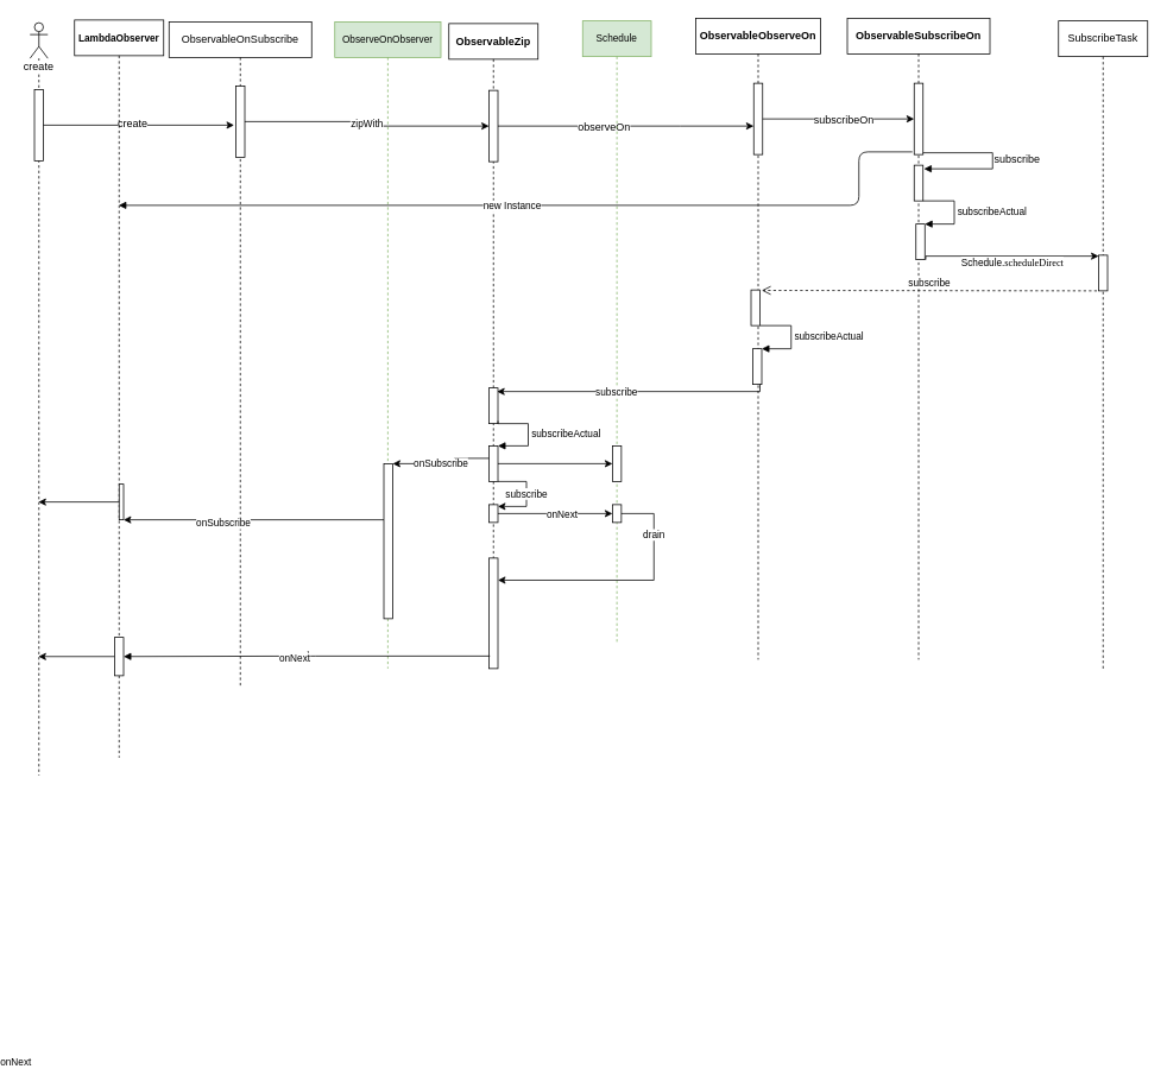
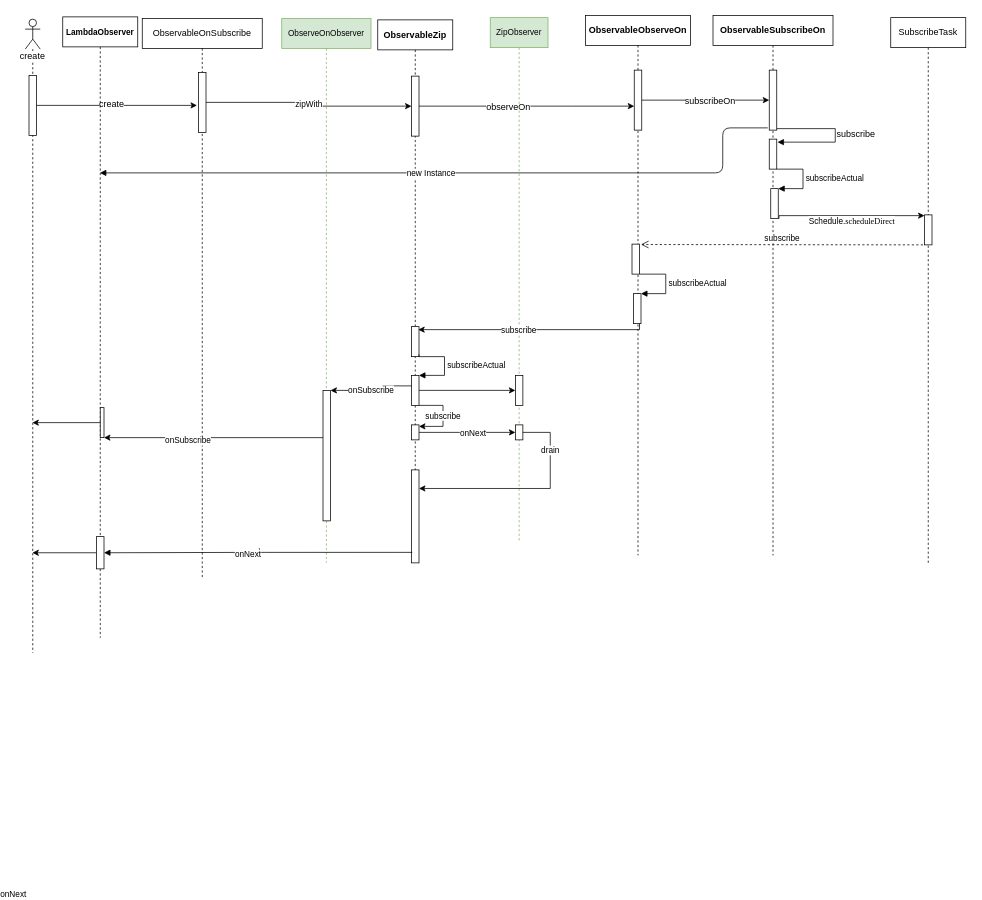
  <mxCell id="0" />
  <mxCell id="1" parent="0" />
  <mxCell id="2" value="create&lt;br&gt;" style="shape=umlLifeline;participant=umlActor;perimeter=lifelinePerimeter;whiteSpace=wrap;html=1;container=1;collapsible=0;recursiveResize=0;verticalAlign=top;spacingTop=36;labelBackgroundColor=#ffffff;outlineConnect=0;" vertex="1" parent="1"><mxGeometry x="20" y="25" width="20" height="845" as="geometry" /></mxCell>
  <mxCell id="3" value="" style="html=1;points=[];perimeter=orthogonalPerimeter;" vertex="1" parent="2"><mxGeometry x="5" y="75" width="10" height="80" as="geometry" /></mxCell>
  <mxCell id="4" value="&lt;span style=&quot;font-weight: 700 ; white-space: nowrap&quot;&gt;ObservableZip&lt;/span&gt;" style="shape=umlLifeline;perimeter=lifelinePerimeter;whiteSpace=wrap;html=1;container=1;collapsible=0;recursiveResize=0;outlineConnect=0;" vertex="1" parent="1"><mxGeometry x="490" y="26" width="100" height="724" as="geometry" /></mxCell>
  <mxCell id="5" value="" style="html=1;points=[];perimeter=orthogonalPerimeter;" vertex="1" parent="4"><mxGeometry x="45" y="75" width="10" height="80" as="geometry" /></mxCell>
  <mxCell id="6" value="" style="html=1;points=[];perimeter=orthogonalPerimeter;" vertex="1" parent="4"><mxGeometry x="45" y="540" width="10" height="20" as="geometry" /></mxCell>
  <mxCell id="7" value="subscribe" style="edgeStyle=orthogonalEdgeStyle;rounded=0;orthogonalLoop=1;jettySize=auto;html=1;fontSize=11;" edge="1" parent="4" source="11" target="6"><mxGeometry relative="1" as="geometry"><Array as="points"><mxPoint x="87" y="514" /><mxPoint x="87" y="542" /></Array></mxGeometry></mxCell>
  <mxCell id="8" value="" style="html=1;points=[];perimeter=orthogonalPerimeter;" vertex="1" parent="4"><mxGeometry x="45" y="600" width="10" height="124" as="geometry" /></mxCell>
  <mxCell id="9" value="" style="html=1;points=[];perimeter=orthogonalPerimeter;" vertex="1" parent="4"><mxGeometry x="45" y="409" width="10" height="40" as="geometry" /></mxCell>
  <mxCell id="10" value="subscribeActual" style="edgeStyle=orthogonalEdgeStyle;html=1;align=left;spacingLeft=2;endArrow=block;rounded=0;entryX=1;entryY=0;exitX=1;exitY=0.925;exitDx=0;exitDy=0;exitPerimeter=0;" edge="1" parent="4" source="9" target="11"><mxGeometry relative="1" as="geometry"><mxPoint x="51" y="454" as="sourcePoint" /><Array as="points"><mxPoint x="55" y="449" /><mxPoint x="89" y="449" /><mxPoint x="89" y="474" /></Array></mxGeometry></mxCell>
  <mxCell id="11" value="" style="html=1;points=[];perimeter=orthogonalPerimeter;" vertex="1" parent="4"><mxGeometry x="45" y="474" width="10" height="40" as="geometry" /></mxCell>
  <mxCell id="12" value="&lt;span style=&quot;font-weight: 700 ; white-space: nowrap&quot;&gt;ObservableObserveOn&lt;/span&gt;" style="shape=umlLifeline;perimeter=lifelinePerimeter;whiteSpace=wrap;html=1;container=1;collapsible=0;recursiveResize=0;outlineConnect=0;" vertex="1" parent="1"><mxGeometry x="767" y="20" width="140" height="720" as="geometry" /></mxCell>
  <mxCell id="13" value="" style="html=1;points=[];perimeter=orthogonalPerimeter;" vertex="1" parent="12"><mxGeometry x="65" y="73" width="10" height="80" as="geometry" /></mxCell>
  <mxCell id="14" value="" style="group" vertex="1" connectable="0" parent="12"><mxGeometry x="62" y="305" width="45" height="106" as="geometry" /></mxCell>
  <mxCell id="15" value="" style="html=1;points=[];perimeter=orthogonalPerimeter;" vertex="1" parent="14"><mxGeometry width="10" height="40" as="geometry" /></mxCell>
  <mxCell id="16" value="" style="html=1;points=[];perimeter=orthogonalPerimeter;" vertex="1" parent="14"><mxGeometry x="2" y="66" width="10" height="40" as="geometry" /></mxCell>
  <mxCell id="17" value="subscribeActual" style="edgeStyle=orthogonalEdgeStyle;html=1;align=left;spacingLeft=2;endArrow=block;rounded=0;entryX=1;entryY=0;exitX=1;exitY=1;exitDx=0;exitDy=0;exitPerimeter=0;" edge="1" parent="14" source="15" target="16"><mxGeometry relative="1" as="geometry"><mxPoint x="7" y="46" as="sourcePoint" /><Array as="points"><mxPoint x="45" y="40" /><mxPoint x="45" y="66" /></Array></mxGeometry></mxCell>
  <mxCell id="18" value="&lt;span style=&quot;font-weight: 700 ; white-space: nowrap&quot;&gt;ObservableSubscribeOn&lt;/span&gt;" style="shape=umlLifeline;perimeter=lifelinePerimeter;whiteSpace=wrap;html=1;container=1;collapsible=0;recursiveResize=0;outlineConnect=0;" vertex="1" parent="1"><mxGeometry x="937" y="20" width="160" height="720" as="geometry" /></mxCell>
  <mxCell id="19" value="" style="html=1;points=[];perimeter=orthogonalPerimeter;" vertex="1" parent="18"><mxGeometry x="75" y="73" width="10" height="80" as="geometry" /></mxCell>
  <mxCell id="20" value="" style="group" vertex="1" connectable="0" parent="18"><mxGeometry x="75" y="165" width="45" height="106" as="geometry" /></mxCell>
  <mxCell id="21" value="" style="html=1;points=[];perimeter=orthogonalPerimeter;" vertex="1" parent="20"><mxGeometry width="10" height="40" as="geometry" /></mxCell>
  <mxCell id="22" value="" style="html=1;points=[];perimeter=orthogonalPerimeter;" vertex="1" parent="20"><mxGeometry x="2" y="66" width="10" height="40" as="geometry" /></mxCell>
  <mxCell id="23" value="subscribeActual" style="edgeStyle=orthogonalEdgeStyle;html=1;align=left;spacingLeft=2;endArrow=block;rounded=0;entryX=1;entryY=0;exitX=1;exitY=1;exitDx=0;exitDy=0;exitPerimeter=0;" edge="1" target="22" parent="20" source="21"><mxGeometry relative="1" as="geometry"><mxPoint x="7" y="46" as="sourcePoint" /><Array as="points"><mxPoint x="45" y="40" /><mxPoint x="45" y="66" /></Array></mxGeometry></mxCell>
  <mxCell id="24" value="" style="endArrow=block;endFill=1;html=1;edgeStyle=orthogonalEdgeStyle;align=left;verticalAlign=top;fontSize=11;" edge="1" parent="18" target="47"><mxGeometry x="-1" relative="1" as="geometry"><mxPoint x="73" y="150" as="sourcePoint" /><mxPoint x="246" y="120" as="targetPoint" /><Array as="points"><mxPoint x="13" y="150" /><mxPoint x="13" y="210" /></Array></mxGeometry></mxCell>
  <mxCell id="25" value="new Instance" style="text;html=1;resizable=0;points=[];align=center;verticalAlign=middle;labelBackgroundColor=#ffffff;fontSize=11;" vertex="1" connectable="0" parent="24"><mxGeometry x="0.073" relative="1" as="geometry"><mxPoint as="offset" /></mxGeometry></mxCell>
  <mxCell id="26" value="" style="endArrow=block;endFill=1;html=1;edgeStyle=orthogonalEdgeStyle;align=left;verticalAlign=top;rounded=0;entryX=1.1;entryY=0.1;entryDx=0;entryDy=0;entryPerimeter=0;exitX=1;exitY=0.975;exitDx=0;exitDy=0;exitPerimeter=0;" edge="1" parent="18" source="19" target="21"><mxGeometry x="-1" relative="1" as="geometry"><mxPoint x="163" y="100" as="sourcePoint" /><mxPoint x="85" y="163" as="targetPoint" /><Array as="points"><mxPoint x="163" y="151" /><mxPoint x="163" y="169" /></Array></mxGeometry></mxCell>
  <mxCell id="27" value="" style="resizable=0;html=1;align=left;verticalAlign=bottom;labelBackgroundColor=#ffffff;fontSize=10;" connectable="0" vertex="1" parent="26"><mxGeometry x="-1" relative="1" as="geometry" /></mxCell>
  <mxCell id="28" value="ObservableOnSubscribe" style="shape=umlLifeline;perimeter=lifelinePerimeter;whiteSpace=wrap;html=1;container=1;collapsible=0;recursiveResize=0;outlineConnect=0;" vertex="1" parent="1"><mxGeometry x="176" y="24" width="160" height="746" as="geometry" /></mxCell>
  <mxCell id="29" value="" style="html=1;points=[];perimeter=orthogonalPerimeter;" vertex="1" parent="28"><mxGeometry x="75" y="72" width="10" height="80" as="geometry" /></mxCell>
  <mxCell id="30" value="zipWith" style="edgeStyle=orthogonalEdgeStyle;rounded=0;orthogonalLoop=1;jettySize=auto;html=1;" edge="1" parent="1" source="29" target="5"><mxGeometry relative="1" as="geometry" /></mxCell>
  <mxCell id="31" value="" style="edgeStyle=orthogonalEdgeStyle;rounded=0;orthogonalLoop=1;jettySize=auto;html=1;" edge="1" parent="1" source="5" target="13"><mxGeometry relative="1" as="geometry"><Array as="points"><mxPoint x="750" y="141" /><mxPoint x="750" y="141" /></Array></mxGeometry></mxCell>
  <mxCell id="32" value="observeOn" style="text;html=1;resizable=0;points=[];align=center;verticalAlign=middle;labelBackgroundColor=#ffffff;" vertex="1" connectable="0" parent="31"><mxGeometry x="-0.177" relative="1" as="geometry"><mxPoint as="offset" /></mxGeometry></mxCell>
  <mxCell id="33" value="" style="edgeStyle=orthogonalEdgeStyle;rounded=0;orthogonalLoop=1;jettySize=auto;html=1;" edge="1" parent="1" source="13" target="19"><mxGeometry relative="1" as="geometry" /></mxCell>
  <mxCell id="34" value="subscribeOn" style="text;html=1;resizable=0;points=[];align=center;verticalAlign=middle;labelBackgroundColor=#ffffff;" vertex="1" connectable="0" parent="33"><mxGeometry x="0.054" y="-1" relative="1" as="geometry"><mxPoint as="offset" /></mxGeometry></mxCell>
  <mxCell id="35" value="" style="edgeStyle=orthogonalEdgeStyle;rounded=0;orthogonalLoop=1;jettySize=auto;html=1;entryX=-0.2;entryY=0.55;entryDx=0;entryDy=0;entryPerimeter=0;" edge="1" parent="1" source="3" target="29"><mxGeometry relative="1" as="geometry"><mxPoint x="348" y="141" as="targetPoint" /></mxGeometry></mxCell>
  <mxCell id="36" value="create" style="text;html=1;resizable=0;points=[];align=center;verticalAlign=middle;labelBackgroundColor=#ffffff;" vertex="1" connectable="0" parent="35"><mxGeometry x="-0.072" y="2" relative="1" as="geometry"><mxPoint as="offset" /></mxGeometry></mxCell>
  <mxCell id="37" value="subscribe" style="text;html=1;" vertex="1" parent="1"><mxGeometry x="1100" y="164" width="80" height="30" as="geometry" /></mxCell>
  <mxCell id="38" value="subscribe" style="html=1;verticalAlign=bottom;endArrow=open;dashed=1;endSize=8;entryX=0.9;entryY=0.02;entryDx=0;entryDy=0;entryPerimeter=0;exitX=-0.2;exitY=1;exitDx=0;exitDy=0;exitPerimeter=0;" edge="1" parent="1" source="40"><mxGeometry relative="1" as="geometry"><mxPoint x="1012" y="290.5" as="sourcePoint" /><mxPoint x="841" y="325.52" as="targetPoint" /></mxGeometry></mxCell>
  <mxCell id="39" value="SubscribeTask" style="shape=umlLifeline;perimeter=lifelinePerimeter;whiteSpace=wrap;html=1;container=1;collapsible=0;recursiveResize=0;outlineConnect=0;" vertex="1" parent="1"><mxGeometry x="1174" y="23" width="100" height="727" as="geometry" /></mxCell>
  <mxCell id="40" value="" style="html=1;points=[];perimeter=orthogonalPerimeter;" vertex="1" parent="39"><mxGeometry x="45" y="263" width="10" height="40" as="geometry" /></mxCell>
  <mxCell id="41" value="" style="edgeStyle=orthogonalEdgeStyle;rounded=0;orthogonalLoop=1;jettySize=auto;html=1;entryX=0;entryY=0.025;entryDx=0;entryDy=0;entryPerimeter=0;exitX=1.1;exitY=1;exitDx=0;exitDy=0;exitPerimeter=0;" edge="1" parent="1" source="22" target="40"><mxGeometry relative="1" as="geometry"><mxPoint x="960" y="259" as="sourcePoint" /><mxPoint x="1170" y="277" as="targetPoint" /><Array as="points"><mxPoint x="1025" y="287" /></Array></mxGeometry></mxCell>
  <mxCell id="42" value="Schedule.&lt;span style=&quot;font-family: &amp;#34;source code pro&amp;#34; ; font-size: 11px&quot;&gt;scheduleDirect&lt;/span&gt;" style="text;html=1;resizable=0;points=[];align=center;verticalAlign=middle;labelBackgroundColor=#ffffff;fontSize=11;" vertex="1" connectable="0" parent="41"><mxGeometry x="0.193" y="2" relative="1" as="geometry"><mxPoint x="-18" y="8" as="offset" /></mxGeometry></mxCell>
  <mxCell id="43" value="ObserveOnObserver" style="shape=umlLifeline;perimeter=lifelinePerimeter;whiteSpace=wrap;html=1;container=1;collapsible=0;recursiveResize=0;outlineConnect=0;fontSize=11;fillColor=#d5e8d4;strokeColor=#82b366;" vertex="1" parent="1"><mxGeometry x="362" y="24" width="119" height="726" as="geometry" /></mxCell>
  <mxCell id="44" value="" style="html=1;points=[];perimeter=orthogonalPerimeter;" vertex="1" parent="43"><mxGeometry x="55" y="496" width="10" height="174" as="geometry" /></mxCell>
  <mxCell id="45" value="" style="edgeStyle=orthogonalEdgeStyle;rounded=0;orthogonalLoop=1;jettySize=auto;html=1;fontSize=11;" edge="1" parent="1" source="11" target="44"><mxGeometry relative="1" as="geometry"><Array as="points"><mxPoint x="496" y="514" /><mxPoint x="496" y="520" /></Array></mxGeometry></mxCell>
  <mxCell id="46" value="onSubscribe" style="text;html=1;resizable=0;points=[];align=center;verticalAlign=middle;labelBackgroundColor=#ffffff;fontSize=11;" vertex="1" connectable="0" parent="45"><mxGeometry x="0.069" y="-1" relative="1" as="geometry"><mxPoint as="offset" /></mxGeometry></mxCell>
  <mxCell id="47" value="LambdaObserver" style="shape=umlLifeline;perimeter=lifelinePerimeter;whiteSpace=wrap;html=1;container=1;collapsible=0;recursiveResize=0;outlineConnect=0;fontSize=11;strokeWidth=1;fontStyle=1" vertex="1" parent="1"><mxGeometry x="70" y="22" width="100" height="828" as="geometry" /></mxCell>
  <mxCell id="48" value="" style="html=1;points=[];perimeter=orthogonalPerimeter;" vertex="1" parent="47"><mxGeometry x="50" y="521" width="5" height="40" as="geometry" /></mxCell>
  <mxCell id="49" value="" style="edgeStyle=orthogonalEdgeStyle;rounded=0;orthogonalLoop=1;jettySize=auto;html=1;fontSize=11;" edge="1" parent="1" source="44" target="48"><mxGeometry relative="1" as="geometry"><Array as="points"><mxPoint x="123" y="560" /></Array></mxGeometry></mxCell>
  <mxCell id="50" value="onSubscribe" style="text;html=1;resizable=0;points=[];align=center;verticalAlign=middle;labelBackgroundColor=#ffffff;fontSize=11;" vertex="1" connectable="0" parent="49"><mxGeometry x="0.24" y="3" relative="1" as="geometry"><mxPoint as="offset" /></mxGeometry></mxCell>
- <mxCell id="51" value="Schedule" style="shape=umlLifeline;perimeter=lifelinePerimeter;whiteSpace=wrap;html=1;container=1;collapsible=0;recursiveResize=0;outlineConnect=0;fontSize=11;fillColor=#d5e8d4;strokeColor=#82b366;" vertex="1" parent="1"><mxGeometry x="640" y="23" width="77" height="700" as="geometry" /></mxCell>
+ <mxCell id="51" value="ZipObserver" style="shape=umlLifeline;perimeter=lifelinePerimeter;whiteSpace=wrap;html=1;container=1;collapsible=0;recursiveResize=0;outlineConnect=0;fontSize=11;fillColor=#d5e8d4;strokeColor=#82b366;" vertex="1" parent="1"><mxGeometry x="640" y="23" width="77" height="700" as="geometry" /></mxCell>
  <mxCell id="52" value="" style="html=1;points=[];perimeter=orthogonalPerimeter;" vertex="1" parent="51"><mxGeometry x="33.5" y="477" width="10" height="40" as="geometry" /></mxCell>
  <mxCell id="53" value="" style="html=1;points=[];perimeter=orthogonalPerimeter;" vertex="1" parent="51"><mxGeometry x="33.5" y="543" width="10" height="20" as="geometry" /></mxCell>
  <mxCell id="54" value="" style="edgeStyle=orthogonalEdgeStyle;rounded=0;orthogonalLoop=1;jettySize=auto;html=1;fontSize=11;" edge="1" parent="1" source="11" target="52"><mxGeometry relative="1" as="geometry" /></mxCell>
  <mxCell id="55" value="" style="edgeStyle=orthogonalEdgeStyle;rounded=0;orthogonalLoop=1;jettySize=auto;html=1;fontSize=11;" edge="1" parent="1" source="6" target="53"><mxGeometry relative="1" as="geometry" /></mxCell>
  <mxCell id="56" value="onNext" style="text;html=1;resizable=0;points=[];align=center;verticalAlign=middle;labelBackgroundColor=#ffffff;fontSize=11;" vertex="1" connectable="0" parent="55"><mxGeometry x="0.105" relative="1" as="geometry"><mxPoint as="offset" /></mxGeometry></mxCell>
  <mxCell id="57" value="" style="edgeStyle=orthogonalEdgeStyle;rounded=0;orthogonalLoop=1;jettySize=auto;html=1;fontSize=11;entryX=1;entryY=0.2;entryDx=0;entryDy=0;entryPerimeter=0;" edge="1" parent="1" source="53" target="8"><mxGeometry relative="1" as="geometry"><mxPoint x="683" y="606" as="targetPoint" /><Array as="points"><mxPoint x="720" y="576" /><mxPoint x="720" y="651" /></Array></mxGeometry></mxCell>
  <mxCell id="58" value="drain" style="text;html=1;resizable=0;points=[];align=center;verticalAlign=middle;labelBackgroundColor=#ffffff;fontSize=11;" vertex="1" connectable="0" parent="57"><mxGeometry x="-0.59" y="-1" relative="1" as="geometry"><mxPoint y="1" as="offset" /></mxGeometry></mxCell>
  <mxCell id="59" value="" style="endArrow=block;endFill=1;html=1;edgeStyle=orthogonalEdgeStyle;align=left;verticalAlign=top;fontSize=11;exitX=0.1;exitY=0.887;exitDx=0;exitDy=0;exitPerimeter=0;" edge="1" parent="1" source="8" target="67"><mxGeometry x="-1" relative="1" as="geometry"><mxPoint x="530" y="737" as="sourcePoint" /><mxPoint x="133" y="733" as="targetPoint" /><Array as="points" /></mxGeometry></mxCell>
  <mxCell id="60" value="" style="resizable=0;html=1;align=left;verticalAlign=bottom;labelBackgroundColor=#ffffff;fontSize=10;" connectable="0" vertex="1" parent="59"><mxGeometry x="-1" relative="1" as="geometry" /></mxCell>
  <mxCell id="61" value="onNext" style="text;html=1;resizable=0;points=[];align=center;verticalAlign=middle;labelBackgroundColor=#ffffff;fontSize=11;" vertex="1" connectable="0" parent="59"><mxGeometry x="0.476" y="229" relative="1" as="geometry"><mxPoint x="-229" y="226" as="offset" /></mxGeometry></mxCell>
  <mxCell id="62" value="\" style="text;html=1;resizable=0;points=[];align=center;verticalAlign=middle;labelBackgroundColor=#ffffff;fontSize=11;" vertex="1" connectable="0" parent="59"><mxGeometry x="-0.01" relative="1" as="geometry"><mxPoint as="offset" /></mxGeometry></mxCell>
  <mxCell id="63" value="onNext" style="text;html=1;resizable=0;points=[];align=center;verticalAlign=middle;labelBackgroundColor=#ffffff;fontSize=11;" vertex="1" connectable="0" parent="59"><mxGeometry x="0.067" y="2" relative="1" as="geometry"><mxPoint as="offset" /></mxGeometry></mxCell>
  <mxCell id="64" style="edgeStyle=orthogonalEdgeStyle;rounded=0;orthogonalLoop=1;jettySize=auto;html=1;entryX=0.9;entryY=0.1;entryDx=0;entryDy=0;entryPerimeter=0;fontSize=11;" edge="1" parent="1" source="16" target="9"><mxGeometry relative="1" as="geometry"><Array as="points"><mxPoint x="839" y="439" /></Array></mxGeometry></mxCell>
  <mxCell id="65" value="subscribe" style="text;html=1;resizable=0;points=[];align=center;verticalAlign=middle;labelBackgroundColor=#ffffff;fontSize=11;" vertex="1" connectable="0" parent="64"><mxGeometry x="0.122" relative="1" as="geometry"><mxPoint as="offset" /></mxGeometry></mxCell>
  <mxCell id="66" value="" style="edgeStyle=orthogonalEdgeStyle;rounded=0;orthogonalLoop=1;jettySize=auto;html=1;fontSize=11;" edge="1" parent="1" source="67" target="2"><mxGeometry relative="1" as="geometry"><Array as="points"><mxPoint x="40" y="737" /><mxPoint x="40" y="737" /></Array></mxGeometry></mxCell>
  <mxCell id="67" value="" style="html=1;points=[];perimeter=orthogonalPerimeter;fontSize=11;" vertex="1" parent="1"><mxGeometry x="115" y="715" width="10" height="43" as="geometry" /></mxCell>
  <mxCell id="68" value="" style="edgeStyle=orthogonalEdgeStyle;rounded=0;orthogonalLoop=1;jettySize=auto;html=1;fontSize=11;" edge="1" parent="1" source="48" target="2"><mxGeometry relative="1" as="geometry"><Array as="points"><mxPoint x="123" y="560" /></Array></mxGeometry></mxCell>
